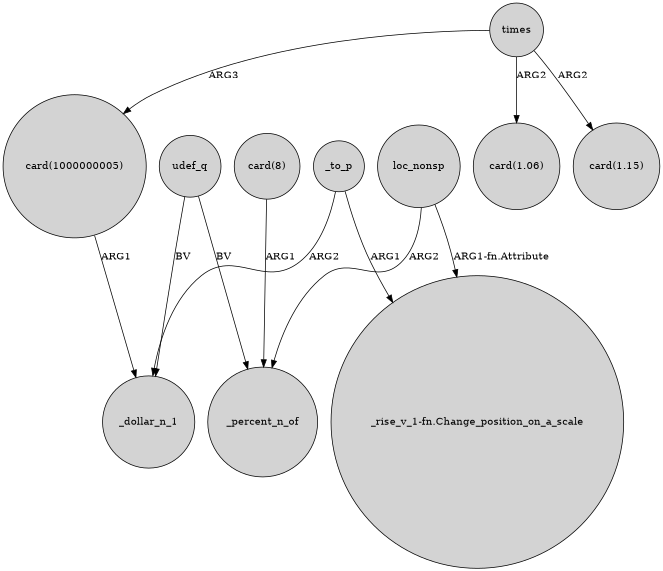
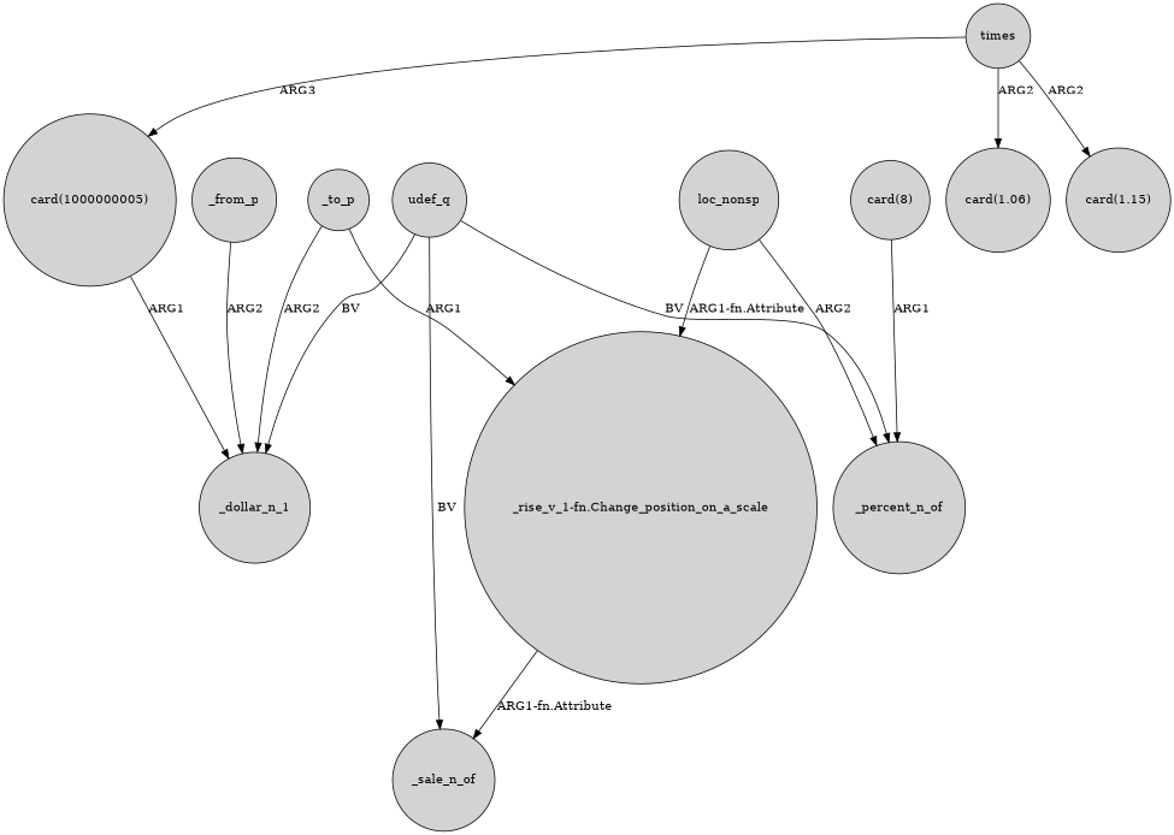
  digraph {
    node [shape=circle style=filled]
    n1 [label="card(1000000005)"]
    _dollar_n_1
    "_rise_v_1-fn.Change_position_on_a_scale"
+   _sale_n_of
    udef_q
    _percent_n_of
+   _from_p
    _to_p
    "card(8)"
    times
    "card(1.06)"
    "card(1.15)"
    loc_nonsp
    n1 -> _dollar_n_1 [label=ARG1]
+   "_rise_v_1-fn.Change_position_on_a_scale" -> _sale_n_of [label="ARG1-fn.Attribute"]
    udef_q -> _dollar_n_1 [label=BV]
+   udef_q -> _sale_n_of [label=BV]
    udef_q -> _percent_n_of [label=BV]
+   _from_p -> _dollar_n_1 [label=ARG2]
    _to_p -> _dollar_n_1 [label=ARG2]
    _to_p -> "_rise_v_1-fn.Change_position_on_a_scale" [label=ARG1]
    "card(8)" -> _percent_n_of [label=ARG1]
    times -> n1 [label=ARG3]
    times -> "card(1.06)" [label=ARG2]
    times -> "card(1.15)" [label=ARG2]
    loc_nonsp -> "_rise_v_1-fn.Change_position_on_a_scale" [label="ARG1-fn.Attribute"]
    loc_nonsp -> _percent_n_of [label=ARG2]
  }
